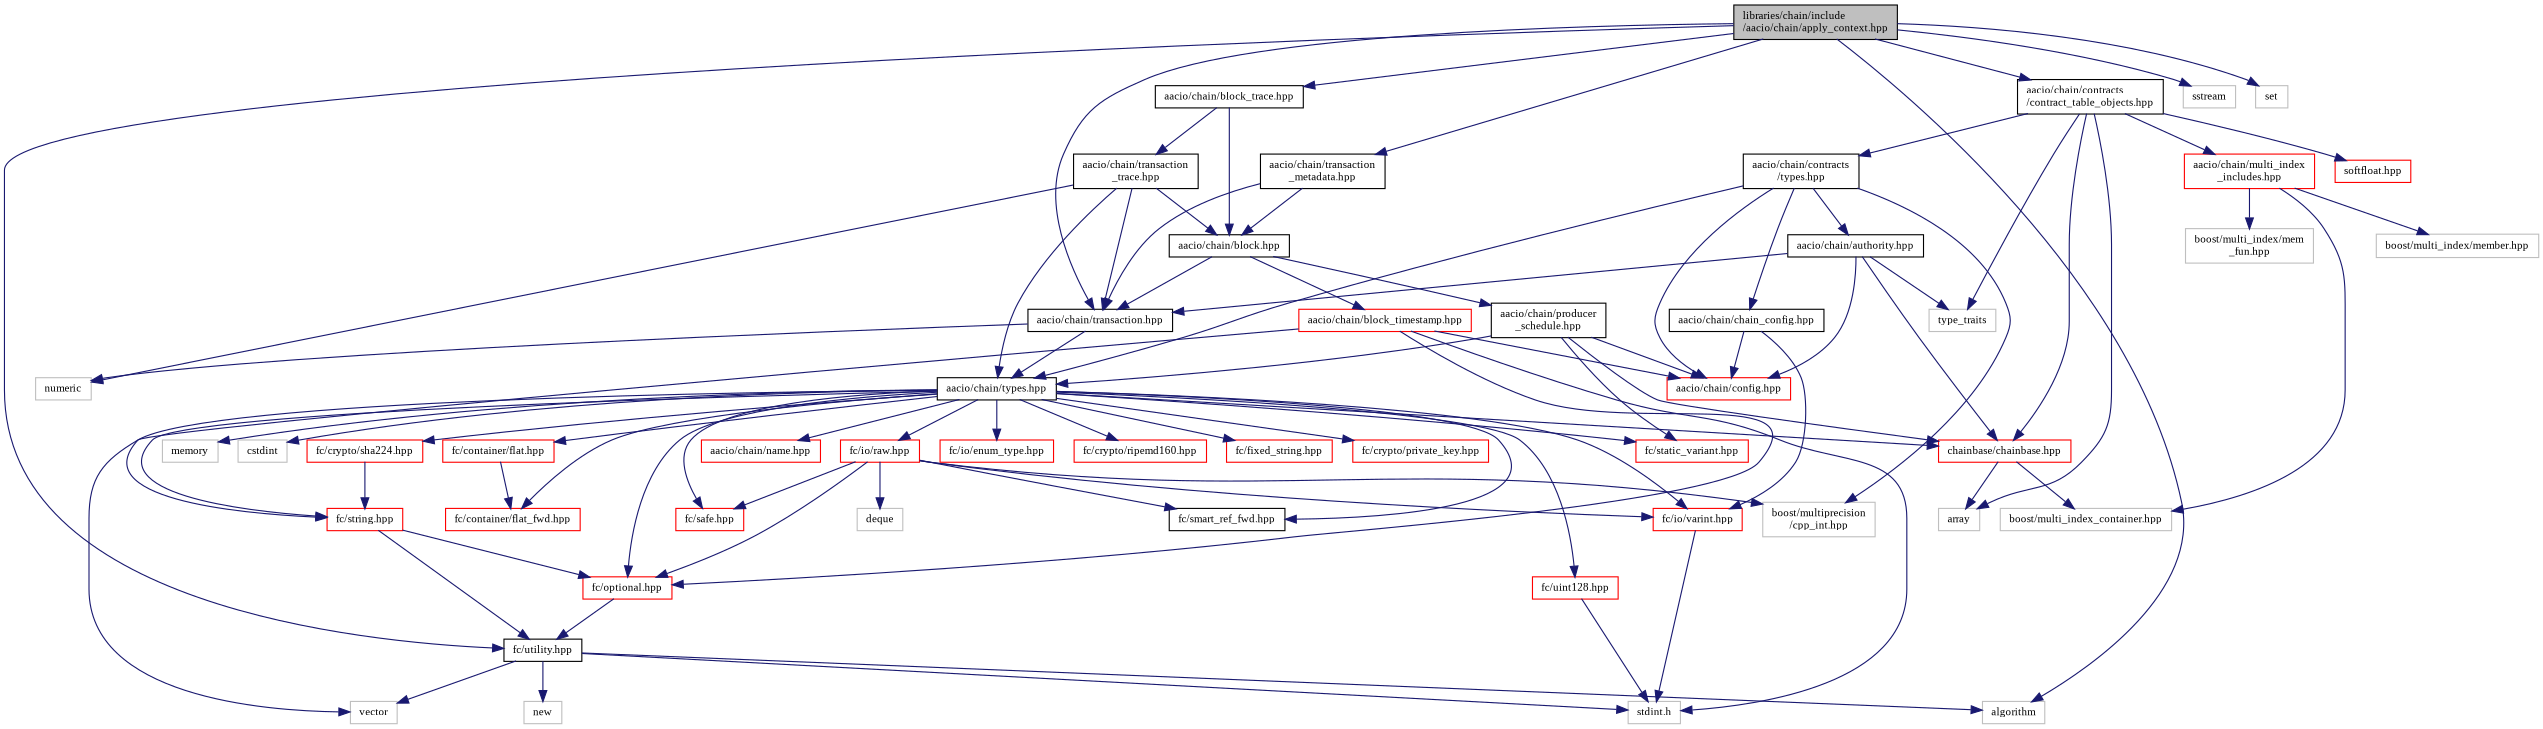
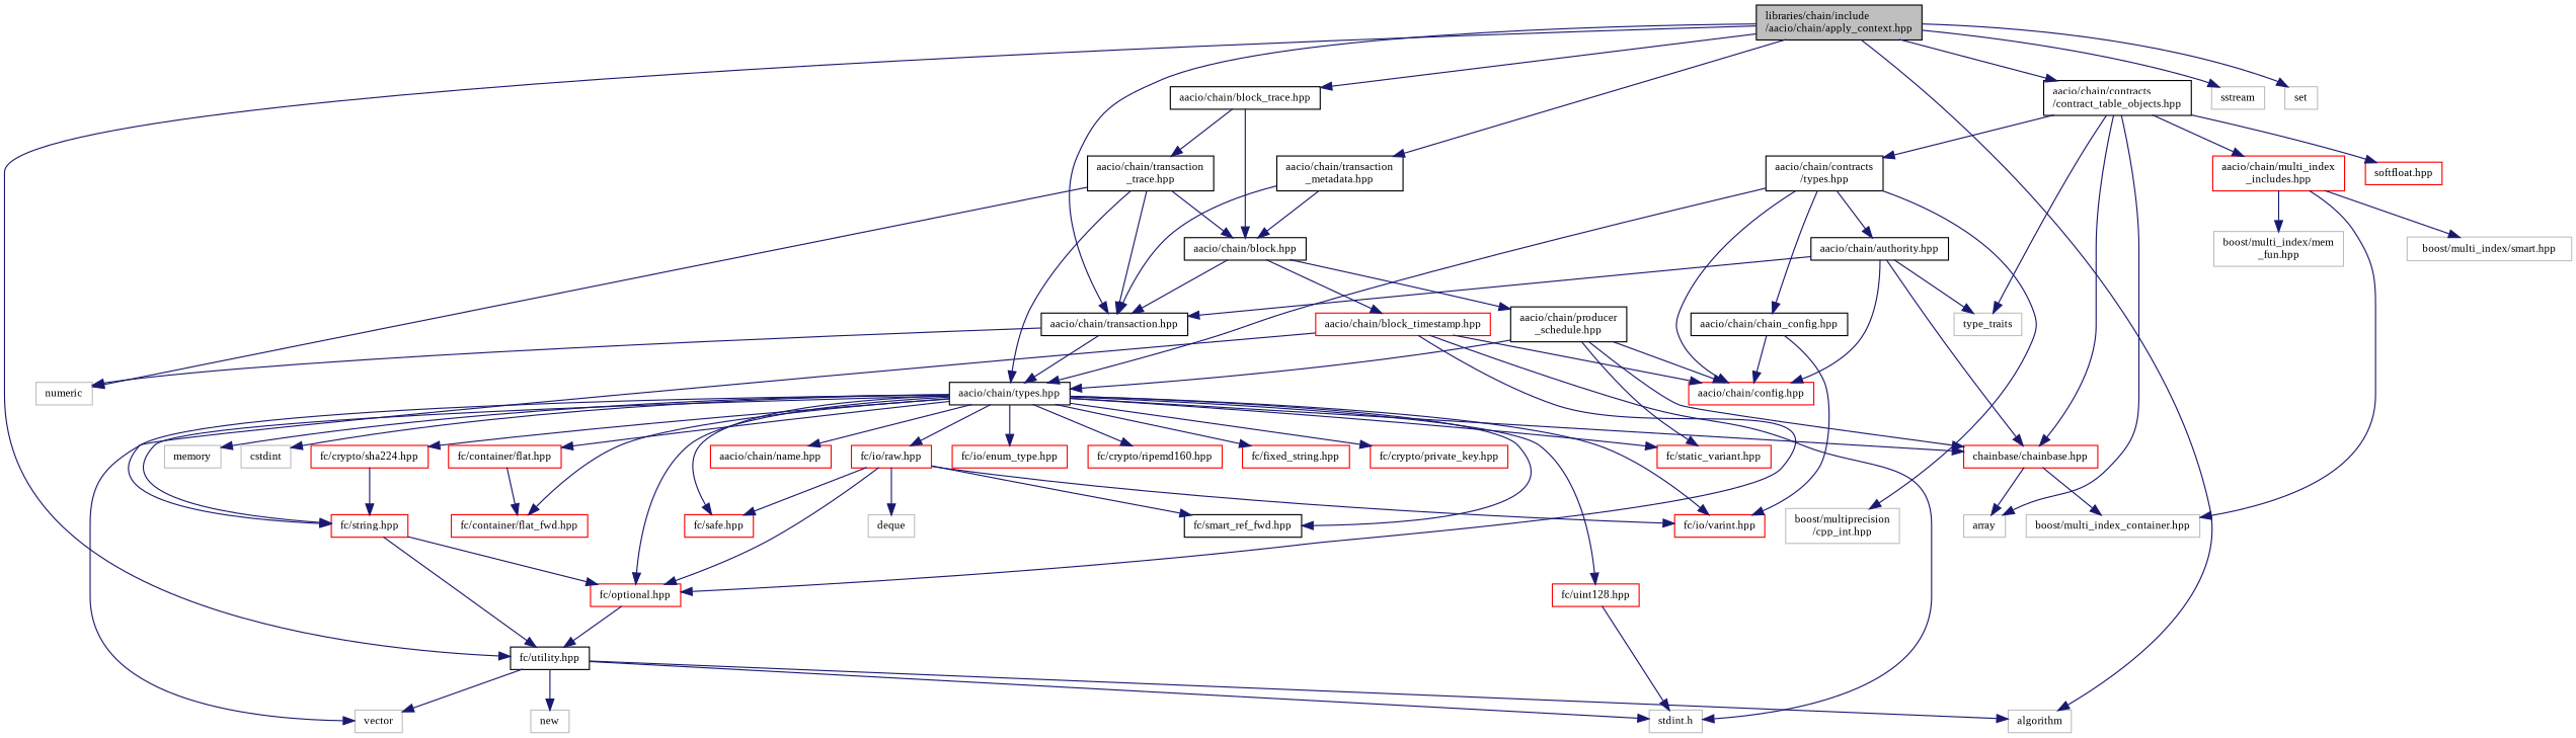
  digraph {
    fontname="Liberation Serif"
    node [color=red fillcolor=white fontname="Liberation Serif" fontsize=10 shape=record style=filled]
    edge [color=midnightblue fontname="Liberation Serif" fontsize=10 labelfontname=Helvetica labelfontsize=10 style=solid]
    n1 [color=black fillcolor=grey75 fontcolor=black height=0.2 label="libraries/chain/include\l/aacio/chain/apply_context.hpp" width=0.4]
    n2 [color=black height=0.2 label="aacio/chain/block_trace.hpp" width=0.4]
    n3 [color=black height=0.2 label="fc/utility.hpp" width=0.4]
    n4 [color=grey75 height=0.2 label=algorithm width=0.4]
    n5 [color=black height=0.2 label="aacio/chain/transaction.hpp" width=0.4]
    n6 [color=black height=0.2 label="aacio/chain/transaction\l_metadata.hpp" width=0.4]
    n7 [color=black height=0.2 label="aacio/chain/contracts\l/contract_table_objects.hpp" width=0.4]
    n8 [color=grey75 height=0.2 label=sstream width=0.4]
    n9 [color=grey75 height=0.2 label=set width=0.4]
    n10 [color=black height=0.2 label="aacio/chain/block.hpp" width=0.4]
    n11 [color=black height=0.2 label="aacio/chain/transaction\l_trace.hpp" width=0.4]
    n12 [color=grey75 height=0.2 label="stdint.h" width=0.4]
    n13 [color=grey75 height=0.2 label=new width=0.4]
    n14 [color=grey75 height=0.2 label=vector width=0.4]
    n15 [color=black height=0.2 label="aacio/chain/types.hpp" width=0.4]
    n16 [color=grey75 height=0.2 label=numeric width=0.4]
    n17 [height=0.2 label="chainbase/chainbase.hpp" width=0.4]
    n18 [color=grey75 height=0.2 label=array width=0.4]
    n19 [color=black height=0.2 label="aacio/chain/contracts\l/types.hpp" width=0.4]
    n20 [color=grey75 height=0.2 label=type_traits width=0.4]
    n21 [height=0.2 label="aacio/chain/multi_index\l_includes.hpp" width=0.4]
    n22 [height=0.2 label="softfloat.hpp" width=0.4]
    n23 [height=0.2 label="aacio/chain/block_timestamp.hpp" width=0.4]
    n24 [color=black height=0.2 label="aacio/chain/producer\l_schedule.hpp" width=0.4]
    n25 [height=0.2 label="aacio/chain/config.hpp" width=0.4]
    n26 [height=0.2 label="fc/string.hpp" width=0.4]
    n27 [height=0.2 label="fc/optional.hpp" width=0.4]
    n28 [height=0.2 label="fc/static_variant.hpp" width=0.4]
    n29 [height=0.2 label="aacio/chain/name.hpp" width=0.4]
    n30 [height=0.2 label="fc/container/flat_fwd.hpp" width=0.4]
    n31 [height=0.2 label="fc/io/varint.hpp" width=0.4]
    n32 [height=0.2 label="fc/io/enum_type.hpp" width=0.4]
    n33 [height=0.2 label="fc/crypto/sha224.hpp" width=0.4]
    n34 [height=0.2 label="fc/safe.hpp" width=0.4]
    n35 [height=0.2 label="fc/container/flat.hpp" width=0.4]
    n36 [height=0.2 label="fc/io/raw.hpp" width=0.4]
    n37 [color=black height=0.2 label="fc/smart_ref_fwd.hpp" width=0.4]
    n38 [height=0.2 label="fc/uint128.hpp" width=0.4]
    n39 [height=0.2 label="fc/crypto/ripemd160.hpp" width=0.4]
    n40 [height=0.2 label="fc/fixed_string.hpp" width=0.4]
    n41 [height=0.2 label="fc/crypto/private_key.hpp" width=0.4]
    n42 [color=grey75 height=0.2 label=memory width=0.4]
    n43 [color=grey75 height=0.2 label=cstdint width=0.4]
    n44 [color=grey75 height=0.2 label="boost/multi_index_container.hpp" width=0.4]
    n45 [color=grey75 height=0.2 label=deque width=0.4]
    n46 [color=grey75 height=0.2 label="boost/multiprecision\l/cpp_int.hpp" width=0.4]
    n47 [color=black height=0.2 label="aacio/chain/authority.hpp" width=0.4]
    n48 [color=black height=0.2 label="aacio/chain/chain_config.hpp" width=0.4]
-   n49 [color=grey75 height=0.2 label="boost/multi_index/member.hpp" width=0.4]
+   n49 [color=grey75 height=0.2 label="boost/multi_index/smart.hpp" width=0.4]
    n50 [color=grey75 height=0.2 label="boost/multi_index/mem\l_fun.hpp" width=0.4]
    n1 -> n2
    n1 -> n3
    n1 -> n4
    n1 -> n5
    n1 -> n6
    n1 -> n7
    n1 -> n8
    n1 -> n9
    n2 -> n10
    n2 -> n11
    n3 -> n4
    n3 -> n12
    n3 -> n13
    n3 -> n14
    n5 -> n15
    n5 -> n16
    n6 -> n5
    n6 -> n10
    n7 -> n17
    n7 -> n18
    n7 -> n19
    n7 -> n20
    n7 -> n21
    n7 -> n22
    n10 -> n5
    n10 -> n23
    n10 -> n24
    n11 -> n5
    n11 -> n10
    n11 -> n15
    n11 -> n16
    n15 -> n14
    n15 -> n17
    n15 -> n26
    n15 -> n27
    n15 -> n28
    n15 -> n29
    n15 -> n30
    n15 -> n31
    n15 -> n32
    n15 -> n33
    n15 -> n34
    n15 -> n35
    n15 -> n36
    n15 -> n37
    n15 -> n38
    n15 -> n39
    n15 -> n40
    n15 -> n41
    n15 -> n42
    n15 -> n43
    n17 -> n18
    n17 -> n44
    n19 -> n15
    n19 -> n25
    n19 -> n46
    n19 -> n47
    n19 -> n48
    n21 -> n44
    n21 -> n49
    n21 -> n50
    n23 -> n12
    n23 -> n25
    n23 -> n26
    n23 -> n27
    n24 -> n15
    n24 -> n17
    n24 -> n25
    n24 -> n28
    n26 -> n3
    n26 -> n27
    n27 -> n3
-   n31 -> n12
    n33 -> n26
    n35 -> n30
    n36 -> n27
    n36 -> n31
    n36 -> n34
    n36 -> n37
    n36 -> n45
-   n36 -> n46
    n38 -> n12
    n47 -> n5
    n47 -> n17
    n47 -> n20
    n47 -> n25
    n48 -> n25
    n48 -> n31
  }
